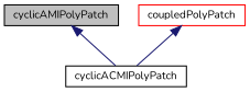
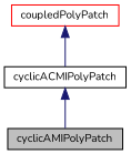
  digraph {
    fontname=Nunito
    node [color=black fontname=Nunito fontsize=10 shape=record]
    edge [color=midnightblue dir=back fontname=Nunito fontsize=10 labelfontname=FreeSans labelfontsize=10 style=solid]
    n1 [fillcolor=grey75 fontcolor=black height=0.2 label=cyclicAMIPolyPatch style=filled width=0.4]
    n2 [height=0.2 label=cyclicACMIPolyPatch width=0.4]
    n3 [color=red height=0.2 label=coupledPolyPatch width=0.4]
-   n1 -> n2
+   n2 -> n1
    n3 -> n2
  }
